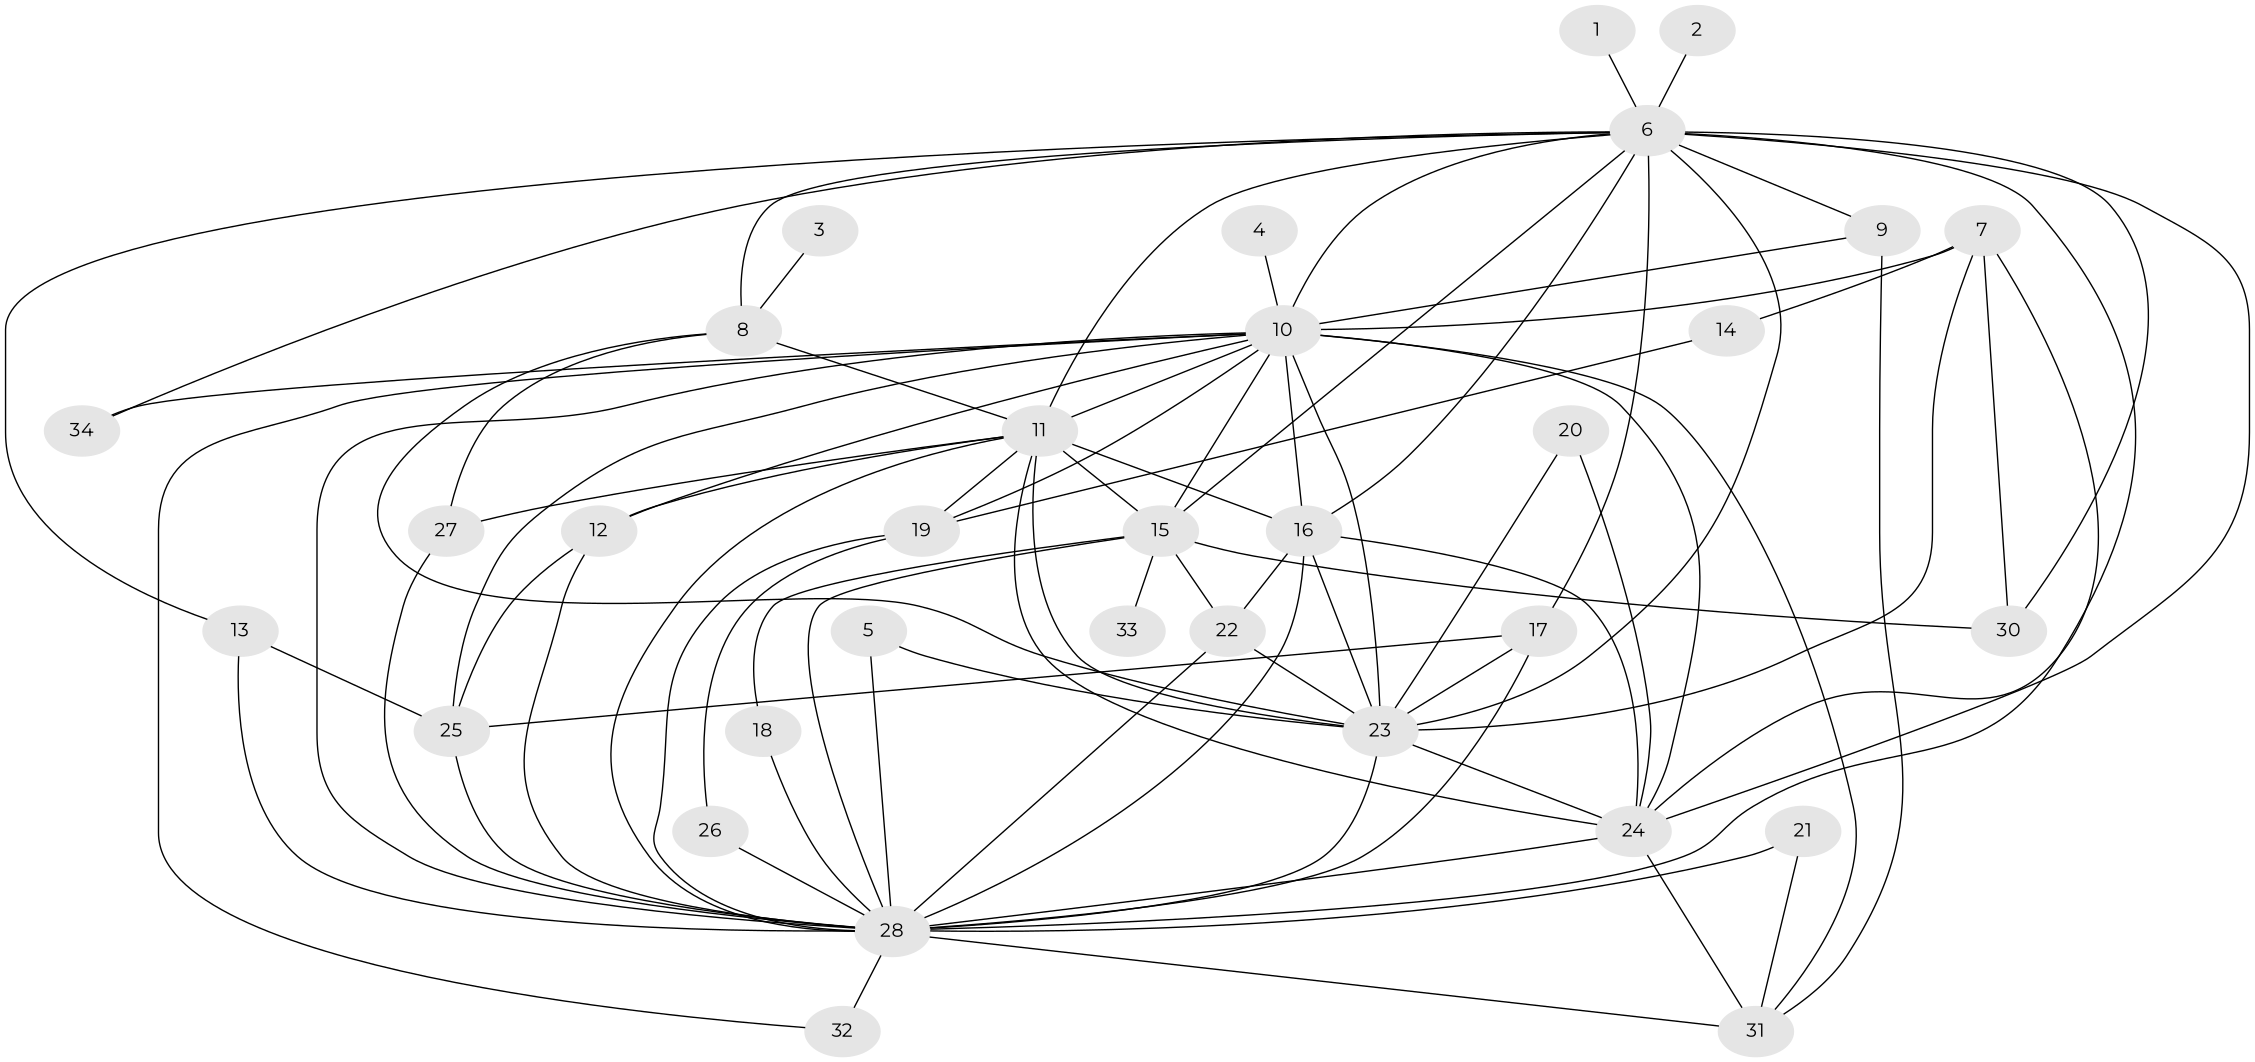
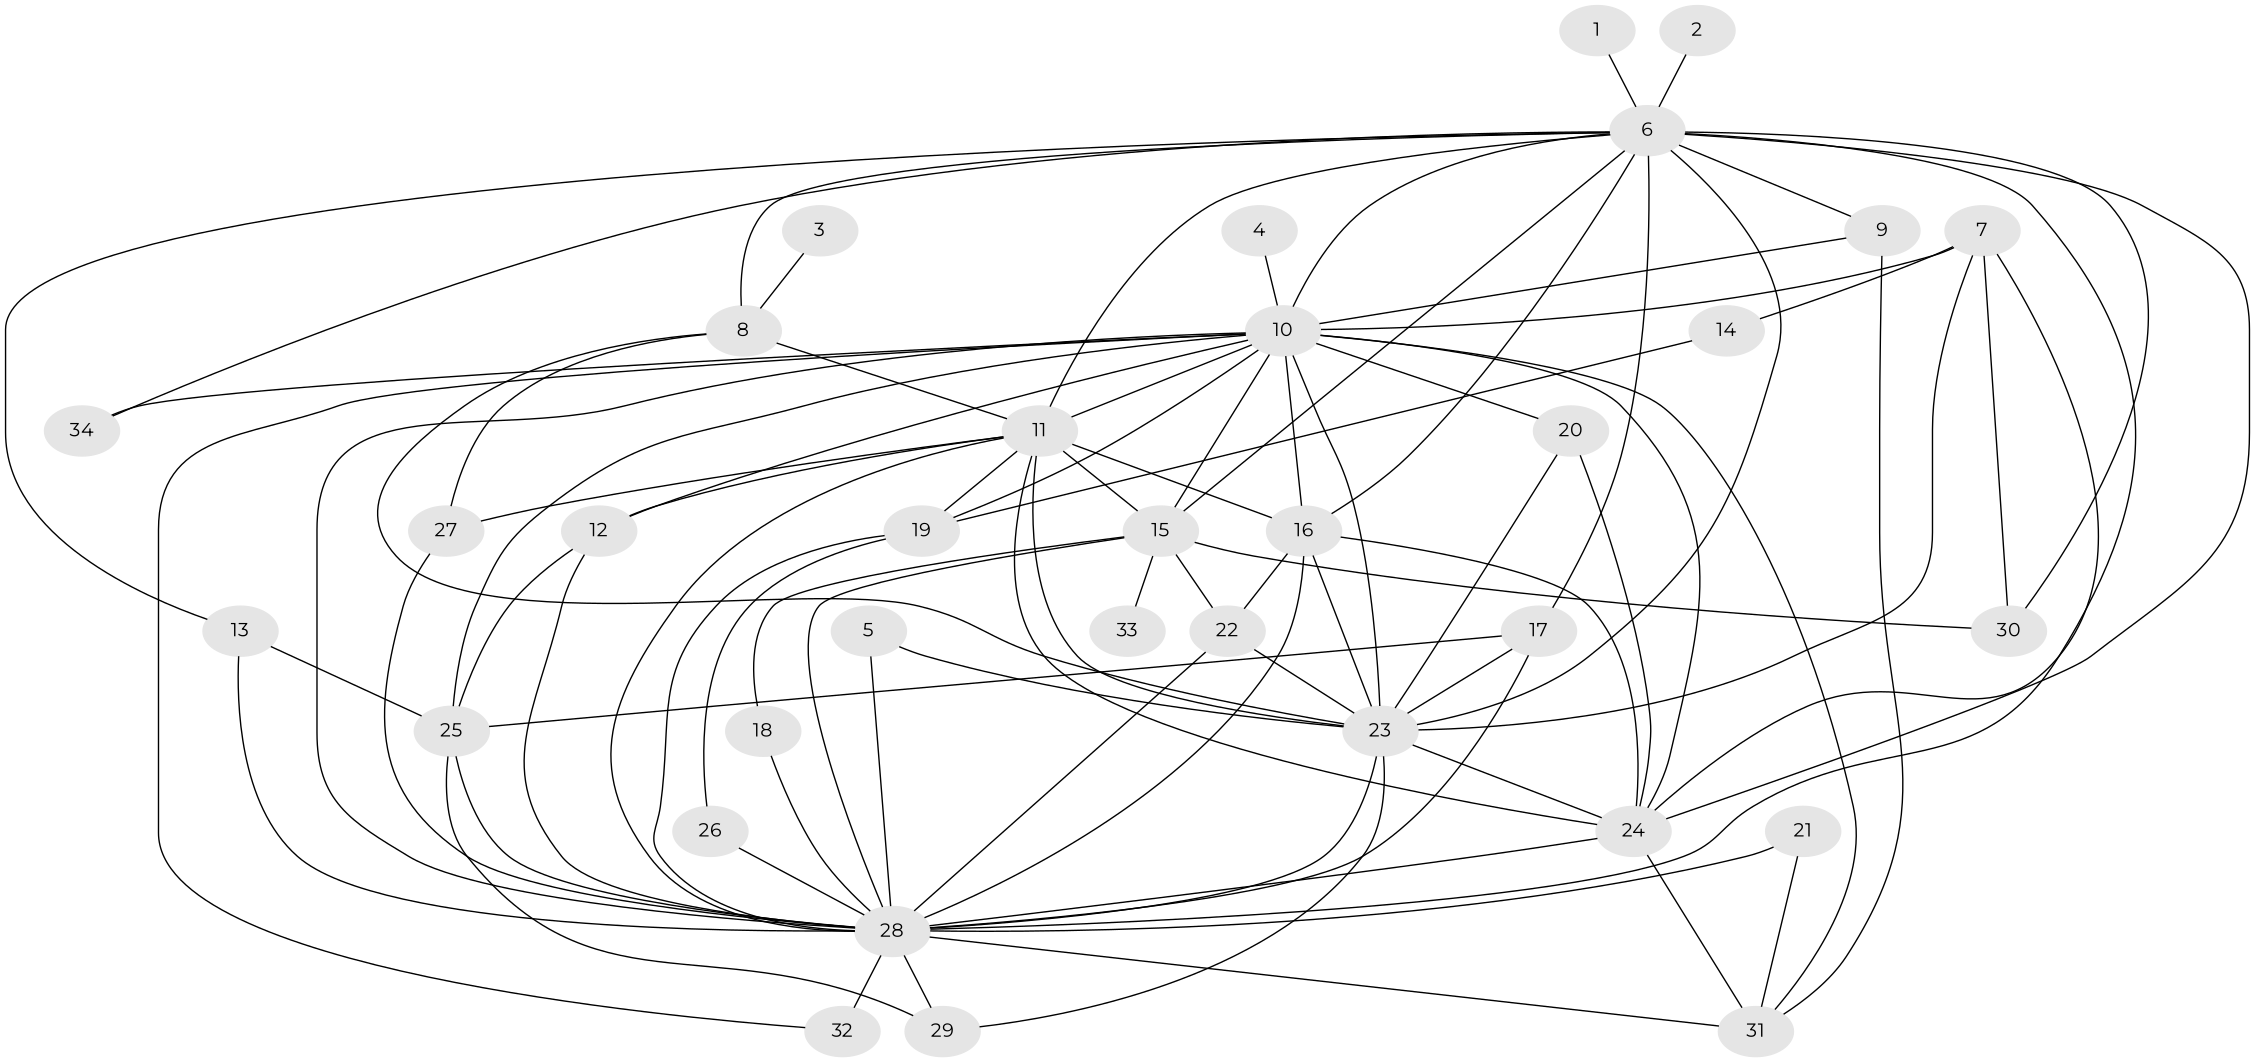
  graph {
    fontname=Montserrat
    node [color=gray90 fontname=Montserrat style=filled]
    edge [fontname=Montserrat weight=1.0]
    1
    6
    8
    28
    10
    23
    9
    11
    13
    15
    16
    17
    24
    30
    34
    2
    3
    27
    31
    32
+   29
    4
    12
    19
    20
    25
    5
    18
    22
    33
    7
    14
    26
    21
    1 -- 6
    6 -- 8
    6 -- 28 [weight=2.0]
    6 -- 10 [weight=2.0]
    6 -- 23 [weight=3.0]
    6 -- 9
    6 -- 11
    6 -- 13
    6 -- 15
    6 -- 16
    6 -- 17
    6 -- 24
    6 -- 30
    6 -- 34
    8 -- 23
    8 -- 11
    8 -- 27
    28 -- 31 [weight=2.0]
    28 -- 32 [weight=2.0]
+   28 -- 29
    10 -- 28 [weight=4.0]
    10 -- 23 [weight=4.0]
    10 -- 11 [weight=2.0]
    10 -- 15
    10 -- 16 [weight=3.0]
    10 -- 24 [weight=2.0]
    10 -- 34
    10 -- 31
    10 -- 32
    10 -- 12
    10 -- 19
+   10 -- 20 [weight=2.0]
    10 -- 25
    23 -- 28 [weight=4.0]
    23 -- 24 [weight=2.0]
+   23 -- 29
    9 -- 10
    9 -- 31
    11 -- 28 [weight=2.0]
    11 -- 23 [weight=2.0]
    11 -- 15
    11 -- 16
    11 -- 24
    11 -- 27
    11 -- 12
    11 -- 19
    13 -- 28
    13 -- 25
    15 -- 28
    15 -- 30
    15 -- 18
    15 -- 22
    15 -- 33
    16 -- 28 [weight=2.0]
    16 -- 23 [weight=3.0]
    16 -- 24
    16 -- 22
    17 -- 28
    17 -- 23
    17 -- 25 [weight=2.0]
    24 -- 28 [weight=2.0]
    24 -- 31
    2 -- 6
    3 -- 8
    27 -- 28
    4 -- 10 [weight=2.0]
    12 -- 28
    12 -- 25
    19 -- 28
    19 -- 26
    20 -- 23
    20 -- 24
    25 -- 28
+   25 -- 29
    5 -- 28
    5 -- 23
    18 -- 28
    22 -- 28
    22 -- 23
    7 -- 10
    7 -- 23
    7 -- 24
    7 -- 30
    7 -- 14
    14 -- 19
    26 -- 28 [weight=2.0]
    21 -- 28 [weight=2.0]
    21 -- 31
  }
